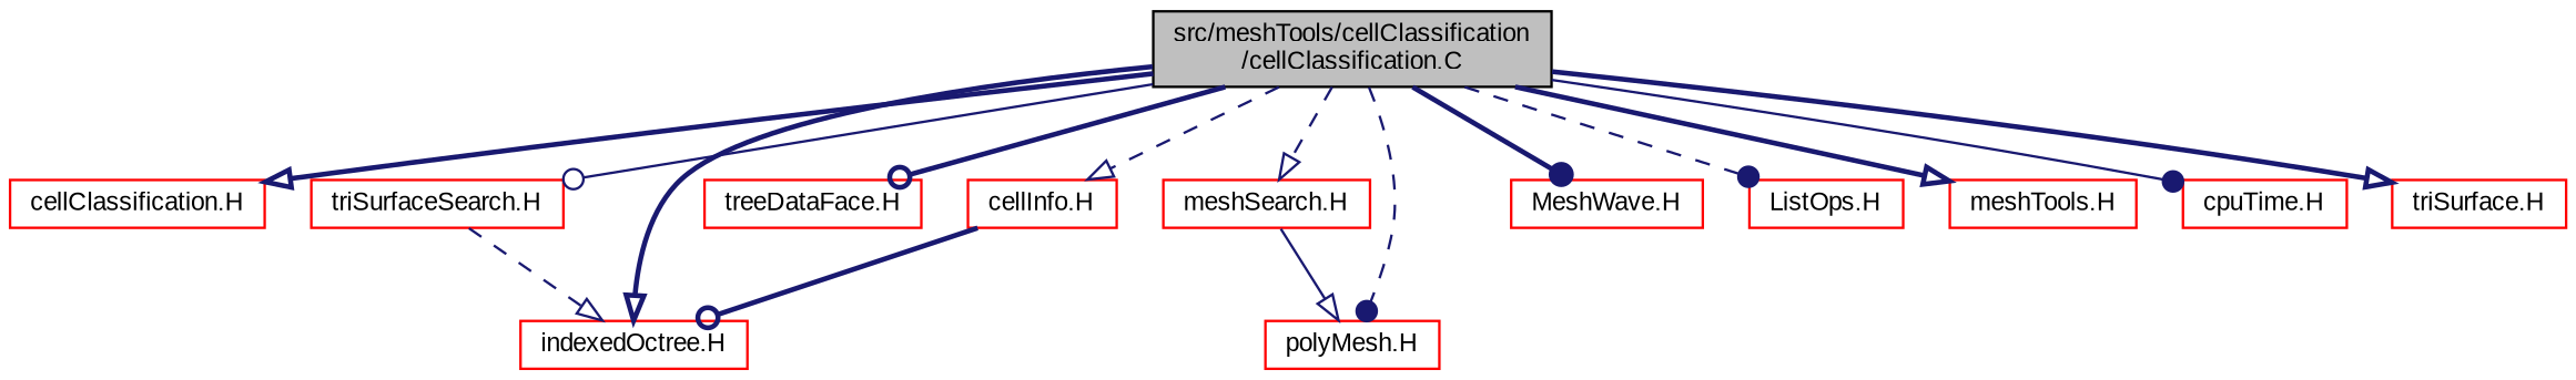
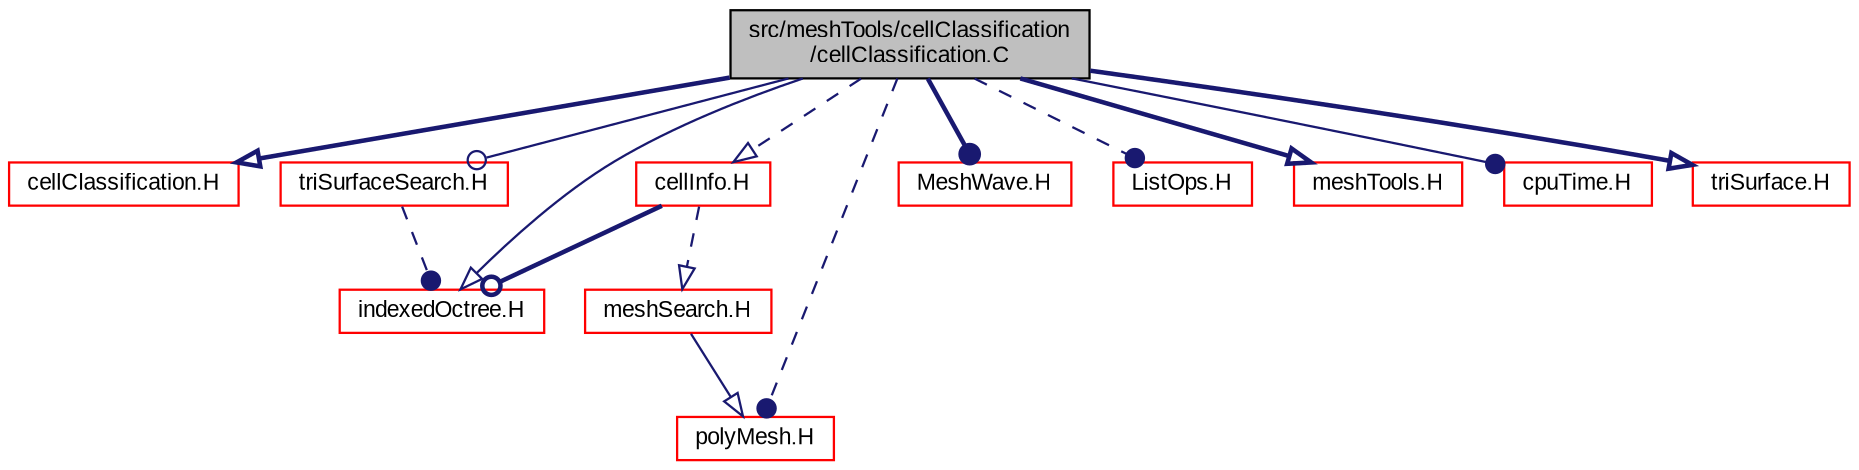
  digraph {
    fontname="Liberation Sans"
    node [color=red fontname="Liberation Sans" fontsize=10 shape=record]
    edge [arrowhead=onormal color=midnightblue fontname="Liberation Sans" fontsize=10 labelfontname=FreeSans labelfontsize=10 style=bold]
    n1 [color=black fillcolor=grey75 fontcolor=black height=0.2 label="src/meshTools/cellClassification\l/cellClassification.C" style=filled width=0.4]
    n2 [height=0.2 label="cellClassification.H" width=0.4]
    n3 [height=0.2 label="triSurfaceSearch.H" width=0.4]
    n4 [height=0.2 label="indexedOctree.H" width=0.4]
-   n5 [height=0.2 label="treeDataFace.H" width=0.4]
    n6 [height=0.2 label="meshSearch.H" width=0.4]
    n7 [height=0.2 label="polyMesh.H" width=0.4]
    n8 [height=0.2 label="cellInfo.H" width=0.4]
    n9 [height=0.2 label="MeshWave.H" width=0.4]
    n10 [height=0.2 label="ListOps.H" width=0.4]
    n11 [height=0.2 label="meshTools.H" width=0.4]
    n12 [height=0.2 label="cpuTime.H" width=0.4]
    n13 [height=0.2 label="triSurface.H" width=0.4]
    n1 -> n2
    n1 -> n3 [arrowhead=odot style=solid]
-   n1 -> n4
-   n1 -> n5 [arrowhead=odot]
-   n1 -> n6 [style=dashed]
+   n1 -> n4 [style=solid]
+   n8 -> n6 [style=dashed]
    n1 -> n7 [arrowhead=dot style=dashed]
    n1 -> n8 [style=dashed]
    n1 -> n9 [arrowhead=dot]
    n1 -> n10 [arrowhead=dot style=dashed]
    n1 -> n11
    n1 -> n12 [arrowhead=dot style=solid]
    n1 -> n13
-   n3 -> n4 [style=dashed]
+   n3 -> n4 [arrowhead=dot style=dashed]
    n6 -> n7 [style=solid]
    n8 -> n4 [arrowhead=odot]
  }
